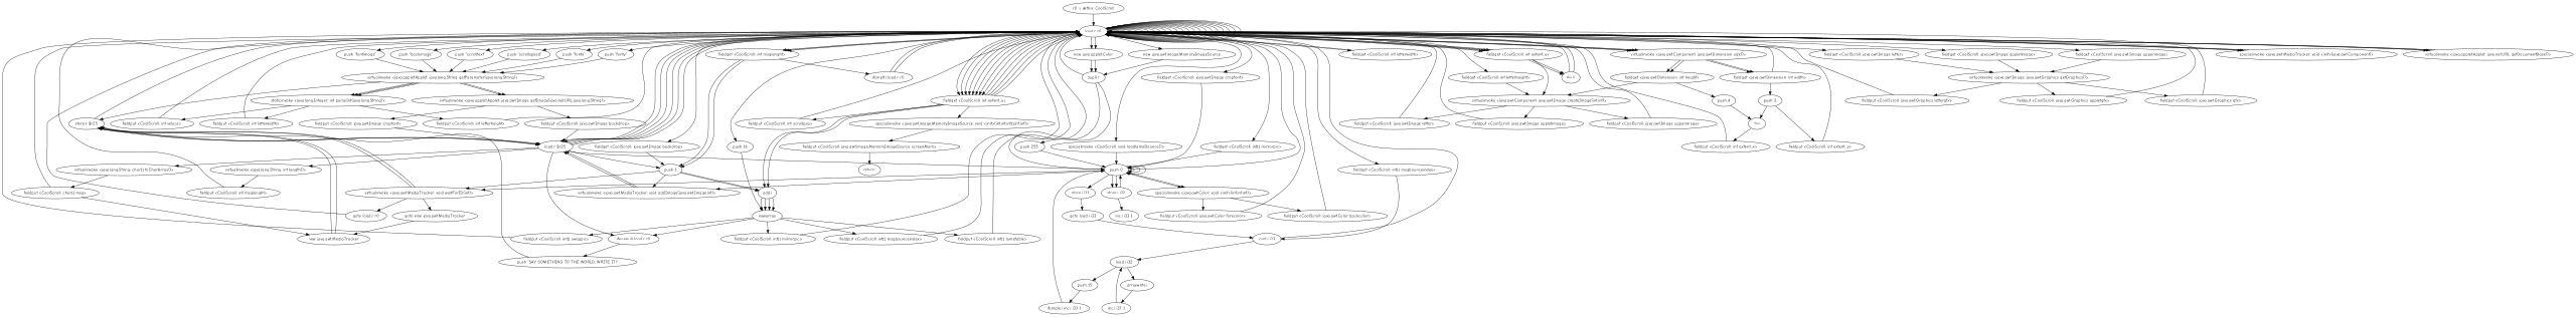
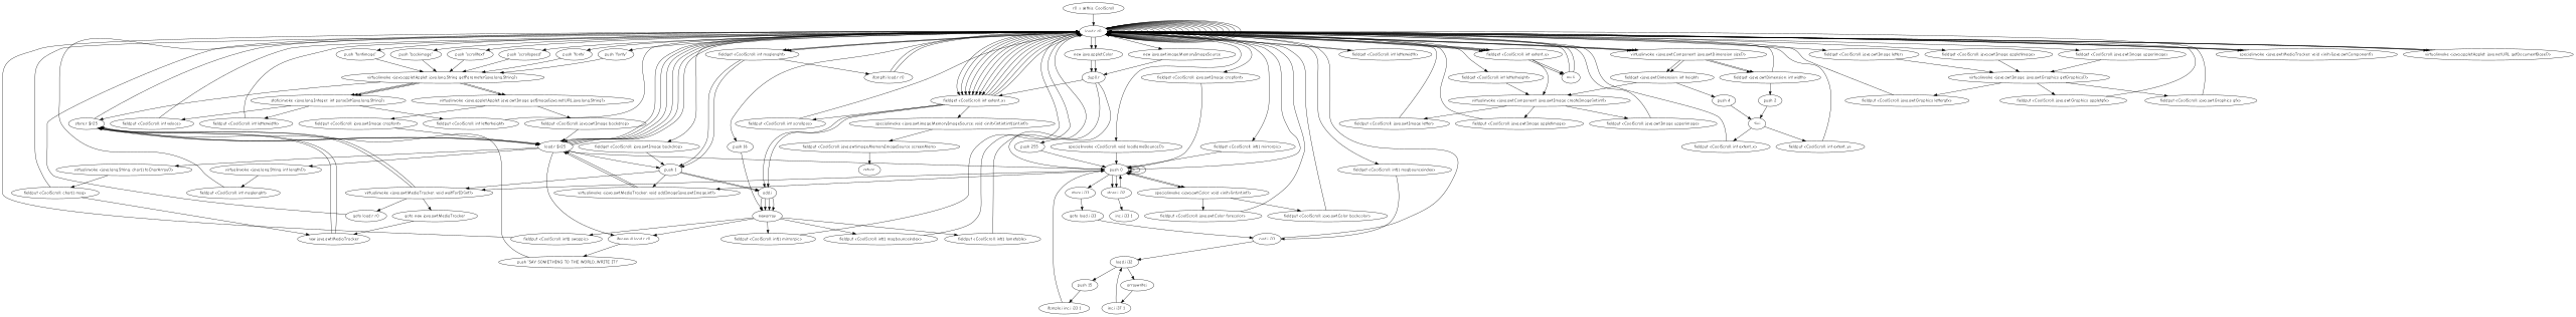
  digraph {
    fontname="Comic Neue"
    node [fontname="Comic Neue"]
    edge [fontname="Comic Neue"]
    "r0 := @this: CoolScroll"
    "load.r r0"
    "push \"scrolltext\""
    "load.r $r25"
    "push \"scrollspeed\""
    "push \"fontx\""
    "push \"fonty\""
    "fieldget <CoolScroll: int letterwidth>"
    "fieldget <CoolScroll: int letterheight>"
    "fieldget <CoolScroll: java.awt.Image letter>"
    "virtualinvoke <java.awt.Component: java.awt.Dimension size()>"
    "fieldget <CoolScroll: java.awt.Image appletimage>"
    "fieldget <CoolScroll: int extent_x>"
    "fieldget <CoolScroll: int extent_y>"
    "fieldget <CoolScroll: java.awt.Image upperimage>"
    "fieldget <CoolScroll: int msglenght>"
    "push 16"
    "specialinvoke <CoolScroll: void loadlameBounce()>"
    "specialinvoke <java.awt.MediaTracker: void <init>(java.awt.Component)>"
    "virtualinvoke <java.applet.Applet: java.net.URL getDocumentBase()>"
    "push \"fontimage\""
    "fieldget <CoolScroll: java.awt.Image cropfont>"
    "push \"backimage\""
    "fieldget <CoolScroll: java.awt.Image backdrop>"
    n25 [label="new java.applet.Color"]
    "new java.awt.image.MemoryImageSource"
    "fieldget <CoolScroll: int[] mirrorpic>"
    "fieldget <CoolScroll: int[] msgbounceindex>"
    "virtualinvoke <java.applet.Applet: java.lang.String getParameter(java.lang.String)>"
    "ifnonnull load.r r0"
    "virtualinvoke <java.lang.String: int length()>"
    "push 1"
    "push 0"
    "virtualinvoke <java.lang.String: char[] toCharArray()>"
    "virtualinvoke <java.awt.Component: java.awt.Image createImage(int,int)>"
    "virtualinvoke <java.awt.Image: java.awt.Graphics getGraphics()>"
    "fieldget <java.awt.Dimension: int width>"
    "fieldget <java.awt.Dimension: int height>"
    "fieldput <CoolScroll: int scrollpos>"
    "add.i"
    "specialinvoke <java.awt.image.MemoryImageSource: void <init>(int,int,int[],int,int)>"
    "mul.i"
    "ifcmplt.i load.r r0"
    newarray
    n45 [label="dup0.r"]
    "load.i i33"
    "store.r $r25"
    "staticinvoke <java.lang.Integer: int parseInt(java.lang.String)>"
    "virtualinvoke <java.applet.Applet: java.awt.Image getImage(java.net.URL,java.lang.String)>"
    "fieldput <CoolScroll: int veloce>"
    "fieldput <CoolScroll: int letterwidth>"
    "fieldput <CoolScroll: int letterheight>"
    "fieldput <CoolScroll: java.awt.Image cropfont>"
    "fieldput <CoolScroll: java.awt.Image backdrop>"
    "push \"SAY SOMETHING TO THE WORLD...WRITE IT!\""
    "fieldput <CoolScroll: int msglenght>"
    "virtualinvoke <java.awt.MediaTracker: void addImage(java.awt.Image,int)>"
    "virtualinvoke <java.awt.MediaTracker: void waitForID(int)>"
    "store.i i32"
    "store.i i33"
    "specialinvoke <java.awt.Color: void <init>(int,int,int)>"
    "fieldput <CoolScroll: char[] msg>"
    "fieldput <CoolScroll: java.awt.Image letter>"
    "fieldput <CoolScroll: java.awt.Image appletimage>"
    "fieldput <CoolScroll: java.awt.Image upperimage>"
    "fieldput <CoolScroll: java.awt.Graphics lettergfx>"
    "fieldput <CoolScroll: java.awt.Graphics appletgfx>"
    "fieldput <CoolScroll: java.awt.Graphics gfx>"
    "push 2"
    "push 4"
    "div.i"
    "fieldput <CoolScroll: int extent_x>"
    "fieldput <CoolScroll: int extent_y>"
    "fieldput <CoolScroll: java.awt.image.MemoryImageSource screenMem>"
    "fieldput <CoolScroll: int[] swappic>"
    "fieldput <CoolScroll: int[] mirrorpic>"
    "fieldput <CoolScroll: int[] msgbounceindex>"
    "fieldput <CoolScroll: int[] lametable>"
    "new java.awt.MediaTracker"
    "goto new java.awt.MediaTracker"
    "goto load.r r0"
    "inc.i i33 1"
    "goto load.i i33"
    "fieldput <CoolScroll: java.awt.Color forecolor>"
    "fieldput <CoolScroll: java.awt.Color backcolor>"
    "load.i i32"
    "arraywrite.i"
    "push 15"
    "push 255"
    return
    n91 [label="inc.i i37 1"]
    "ifcmple.i inc.i i33 1"
    "r0 := @this: CoolScroll" -> "load.r r0"
    "load.r r0" -> "load.r r0"
    "load.r r0" -> "load.r r0"
    "load.r r0" -> "load.r r0"
    "load.r r0" -> "load.r r0"
    "load.r r0" -> "load.r r0"
    "load.r r0" -> "load.r r0"
    "load.r r0" -> "load.r r0"
    "load.r r0" -> "load.r r0"
    "load.r r0" -> "load.r r0"
    "load.r r0" -> "load.r r0"
    "load.r r0" -> "load.r r0"
    "load.r r0" -> "load.r r0"
    "load.r r0" -> "load.r r0"
    "load.r r0" -> "load.r r0"
    "load.r r0" -> "load.r r0"
    "load.r r0" -> "load.r r0"
    "load.r r0" -> "load.r r0"
    "load.r r0" -> "load.r r0"
    "load.r r0" -> "load.r r0"
    "load.r r0" -> "load.r r0"
    "load.r r0" -> "load.r r0"
    "load.r r0" -> "load.r r0"
    "load.r r0" -> "load.r r0"
    "load.r r0" -> "push \"scrolltext\""
    "load.r r0" -> "load.r $r25"
    "load.r r0" -> "load.r $r25"
    "load.r r0" -> "push \"scrollspeed\""
    "load.r r0" -> "push \"fontx\""
    "load.r r0" -> "push \"fonty\""
    "load.r r0" -> "fieldget <CoolScroll: int letterwidth>"
    "load.r r0" -> "fieldget <CoolScroll: int letterheight>"
    "load.r r0" -> "fieldget <CoolScroll: java.awt.Image letter>"
    "load.r r0" -> "virtualinvoke <java.awt.Component: java.awt.Dimension size()>"
    "load.r r0" -> "virtualinvoke <java.awt.Component: java.awt.Dimension size()>"
    "load.r r0" -> "virtualinvoke <java.awt.Component: java.awt.Dimension size()>"
    "load.r r0" -> "virtualinvoke <java.awt.Component: java.awt.Dimension size()>"
    "load.r r0" -> "fieldget <CoolScroll: java.awt.Image appletimage>"
    "load.r r0" -> "fieldget <CoolScroll: int extent_x>"
    "load.r r0" -> "fieldget <CoolScroll: int extent_x>"
    "load.r r0" -> "fieldget <CoolScroll: int extent_x>"
    "load.r r0" -> "fieldget <CoolScroll: int extent_x>"
    "load.r r0" -> "fieldget <CoolScroll: int extent_x>"
    "load.r r0" -> "fieldget <CoolScroll: int extent_x>"
    "load.r r0" -> "fieldget <CoolScroll: int extent_x>"
    "load.r r0" -> "fieldget <CoolScroll: int extent_x>"
    "load.r r0" -> "fieldget <CoolScroll: int extent_y>"
    "load.r r0" -> "fieldget <CoolScroll: int extent_y>"
    "load.r r0" -> "fieldget <CoolScroll: int extent_y>"
    "load.r r0" -> "fieldget <CoolScroll: int extent_y>"
    "load.r r0" -> "fieldget <CoolScroll: java.awt.Image upperimage>"
    "load.r r0" -> "fieldget <CoolScroll: int msglenght>"
    "load.r r0" -> "fieldget <CoolScroll: int msglenght>"
    "load.r r0" -> "fieldget <CoolScroll: int msglenght>"
    "load.r r0" -> "push 16"
    "load.r r0" -> "specialinvoke <CoolScroll: void loadlameBounce()>"
    "load.r r0" -> "specialinvoke <java.awt.MediaTracker: void <init>(java.awt.Component)>"
    "load.r r0" -> "specialinvoke <java.awt.MediaTracker: void <init>(java.awt.Component)>"
    "load.r r0" -> "virtualinvoke <java.applet.Applet: java.net.URL getDocumentBase()>"
    "load.r r0" -> "virtualinvoke <java.applet.Applet: java.net.URL getDocumentBase()>"
    "load.r r0" -> "push \"fontimage\""
    "load.r r0" -> "fieldget <CoolScroll: java.awt.Image cropfont>"
    "load.r r0" -> "push \"backimage\""
    "load.r r0" -> "fieldget <CoolScroll: java.awt.Image backdrop>"
    "load.r r0" -> n25
    "load.r r0" -> n25
    "load.r r0" -> "new java.awt.image.MemoryImageSource"
    "load.r r0" -> "fieldget <CoolScroll: int[] mirrorpic>"
    "load.r r0" -> "fieldget <CoolScroll: int[] msgbounceindex>"
    "push \"scrolltext\"" -> "virtualinvoke <java.applet.Applet: java.lang.String getParameter(java.lang.String)>"
    "load.r $r25" -> "load.r r0"
    "load.r $r25" -> "load.r r0"
    "load.r $r25" -> "load.r r0"
    "load.r $r25" -> "load.r r0"
    "load.r $r25" -> "ifnonnull load.r r0"
    "load.r $r25" -> "virtualinvoke <java.lang.String: int length()>"
    "load.r $r25" -> "push 1"
    "load.r $r25" -> "push 0"
    "load.r $r25" -> "virtualinvoke <java.lang.String: char[] toCharArray()>"
    "push \"scrollspeed\"" -> "virtualinvoke <java.applet.Applet: java.lang.String getParameter(java.lang.String)>"
    "push \"fontx\"" -> "virtualinvoke <java.applet.Applet: java.lang.String getParameter(java.lang.String)>"
    "push \"fonty\"" -> "virtualinvoke <java.applet.Applet: java.lang.String getParameter(java.lang.String)>"
    "fieldget <CoolScroll: int letterwidth>" -> "load.r r0"
    "fieldget <CoolScroll: int letterheight>" -> "virtualinvoke <java.awt.Component: java.awt.Image createImage(int,int)>"
    "fieldget <CoolScroll: java.awt.Image letter>" -> "virtualinvoke <java.awt.Image: java.awt.Graphics getGraphics()>"
    "virtualinvoke <java.awt.Component: java.awt.Dimension size()>" -> "fieldget <java.awt.Dimension: int width>"
    "virtualinvoke <java.awt.Component: java.awt.Dimension size()>" -> "fieldget <java.awt.Dimension: int width>"
    "virtualinvoke <java.awt.Component: java.awt.Dimension size()>" -> "fieldget <java.awt.Dimension: int height>"
    "virtualinvoke <java.awt.Component: java.awt.Dimension size()>" -> "fieldget <java.awt.Dimension: int height>"
    "fieldget <CoolScroll: java.awt.Image appletimage>" -> "virtualinvoke <java.awt.Image: java.awt.Graphics getGraphics()>"
    "fieldget <CoolScroll: int extent_x>" -> "load.r r0"
    "fieldget <CoolScroll: int extent_x>" -> "load.r r0"
    "fieldget <CoolScroll: int extent_x>" -> "load.r r0"
    "fieldget <CoolScroll: int extent_x>" -> "load.r r0"
    "fieldget <CoolScroll: int extent_x>" -> "fieldput <CoolScroll: int scrollpos>"
    "fieldget <CoolScroll: int extent_x>" -> "add.i"
    "fieldget <CoolScroll: int extent_x>" -> "add.i"
    "fieldget <CoolScroll: int extent_x>" -> "specialinvoke <java.awt.image.MemoryImageSource: void <init>(int,int,int[],int,int)>"
    "fieldget <CoolScroll: int extent_y>" -> "load.r r0"
    "fieldget <CoolScroll: int extent_y>" -> "virtualinvoke <java.awt.Component: java.awt.Image createImage(int,int)>"
    "fieldget <CoolScroll: int extent_y>" -> "mul.i"
    "fieldget <CoolScroll: int extent_y>" -> "mul.i"
    "fieldget <CoolScroll: java.awt.Image upperimage>" -> "virtualinvoke <java.awt.Image: java.awt.Graphics getGraphics()>"
    "fieldget <CoolScroll: int msglenght>" -> "push 1"
    "fieldget <CoolScroll: int msglenght>" -> "push 1"
    "fieldget <CoolScroll: int msglenght>" -> "ifcmplt.i load.r r0"
    "push 16" -> newarray
    "specialinvoke <CoolScroll: void loadlameBounce()>" -> "push 0"
    "specialinvoke <java.awt.MediaTracker: void <init>(java.awt.Component)>" -> "load.r r0"
    "specialinvoke <java.awt.MediaTracker: void <init>(java.awt.Component)>" -> "load.r r0"
    "virtualinvoke <java.applet.Applet: java.net.URL getDocumentBase()>" -> "load.r r0"
    "virtualinvoke <java.applet.Applet: java.net.URL getDocumentBase()>" -> "load.r r0"
    "push \"fontimage\"" -> "virtualinvoke <java.applet.Applet: java.lang.String getParameter(java.lang.String)>"
    "fieldget <CoolScroll: java.awt.Image cropfont>" -> "push 0"
    "push \"backimage\"" -> "virtualinvoke <java.applet.Applet: java.lang.String getParameter(java.lang.String)>"
    "fieldget <CoolScroll: java.awt.Image backdrop>" -> "push 1"
    n25 -> n45
    n25 -> n45
    "new java.awt.image.MemoryImageSource" -> n45
    "fieldget <CoolScroll: int[] mirrorpic>" -> "push 0"
    "fieldget <CoolScroll: int[] msgbounceindex>" -> "load.i i33"
    "virtualinvoke <java.applet.Applet: java.lang.String getParameter(java.lang.String)>" -> "store.r $r25"
    "virtualinvoke <java.applet.Applet: java.lang.String getParameter(java.lang.String)>" -> "staticinvoke <java.lang.Integer: int parseInt(java.lang.String)>"
    "virtualinvoke <java.applet.Applet: java.lang.String getParameter(java.lang.String)>" -> "staticinvoke <java.lang.Integer: int parseInt(java.lang.String)>"
    "virtualinvoke <java.applet.Applet: java.lang.String getParameter(java.lang.String)>" -> "staticinvoke <java.lang.Integer: int parseInt(java.lang.String)>"
    "virtualinvoke <java.applet.Applet: java.lang.String getParameter(java.lang.String)>" -> "virtualinvoke <java.applet.Applet: java.awt.Image getImage(java.net.URL,java.lang.String)>"
    "virtualinvoke <java.applet.Applet: java.lang.String getParameter(java.lang.String)>" -> "virtualinvoke <java.applet.Applet: java.awt.Image getImage(java.net.URL,java.lang.String)>"
    "ifnonnull load.r r0" -> "push \"SAY SOMETHING TO THE WORLD...WRITE IT!\""
    "virtualinvoke <java.lang.String: int length()>" -> "fieldput <CoolScroll: int msglenght>"
    "push 1" -> "add.i"
    "push 1" -> "add.i"
    "push 1" -> "virtualinvoke <java.awt.MediaTracker: void addImage(java.awt.Image,int)>"
    "push 1" -> "virtualinvoke <java.awt.MediaTracker: void waitForID(int)>"
    "push 0" -> "load.r r0"
    "push 0" -> "push 0"
    "push 0" -> "push 0"
    "push 0" -> "push 0"
    "push 0" -> "virtualinvoke <java.awt.MediaTracker: void addImage(java.awt.Image,int)>"
    "push 0" -> "virtualinvoke <java.awt.MediaTracker: void waitForID(int)>"
    "push 0" -> "store.i i32"
    "push 0" -> "store.i i32"
    "push 0" -> "store.i i33"
    "push 0" -> "specialinvoke <java.awt.Color: void <init>(int,int,int)>"
    "push 0" -> "specialinvoke <java.awt.Color: void <init>(int,int,int)>"
    "virtualinvoke <java.lang.String: char[] toCharArray()>" -> "fieldput <CoolScroll: char[] msg>"
    "virtualinvoke <java.awt.Component: java.awt.Image createImage(int,int)>" -> "fieldput <CoolScroll: java.awt.Image letter>"
    "virtualinvoke <java.awt.Component: java.awt.Image createImage(int,int)>" -> "fieldput <CoolScroll: java.awt.Image appletimage>"
    "virtualinvoke <java.awt.Component: java.awt.Image createImage(int,int)>" -> "fieldput <CoolScroll: java.awt.Image upperimage>"
    "virtualinvoke <java.awt.Image: java.awt.Graphics getGraphics()>" -> "fieldput <CoolScroll: java.awt.Graphics lettergfx>"
    "virtualinvoke <java.awt.Image: java.awt.Graphics getGraphics()>" -> "fieldput <CoolScroll: java.awt.Graphics appletgfx>"
    "virtualinvoke <java.awt.Image: java.awt.Graphics getGraphics()>" -> "fieldput <CoolScroll: java.awt.Graphics gfx>"
    "fieldget <java.awt.Dimension: int width>" -> "load.r r0"
    "fieldget <java.awt.Dimension: int width>" -> "push 2"
    "fieldget <java.awt.Dimension: int height>" -> "virtualinvoke <java.awt.Component: java.awt.Image createImage(int,int)>"
    "fieldget <java.awt.Dimension: int height>" -> "push 4"
    "fieldput <CoolScroll: int scrollpos>" -> "load.r r0"
    "add.i" -> newarray
    "add.i" -> newarray
    "add.i" -> newarray
    "add.i" -> newarray
    "specialinvoke <java.awt.image.MemoryImageSource: void <init>(int,int,int[],int,int)>" -> "fieldput <CoolScroll: java.awt.image.MemoryImageSource screenMem>"
    "mul.i" -> "load.r r0"
    "mul.i" -> "load.r r0"
    "ifcmplt.i load.r r0" -> "load.r r0"
    "ifcmplt.i load.r r0" -> "load.r r0"
    newarray -> "ifnonnull load.r r0"
    newarray -> "fieldput <CoolScroll: int[] swappic>"
    newarray -> "fieldput <CoolScroll: int[] mirrorpic>"
    newarray -> "fieldput <CoolScroll: int[] msgbounceindex>"
    newarray -> "fieldput <CoolScroll: int[] lametable>"
-   n45 -> "load.r r0"
+   n45 -> "fieldget <CoolScroll: int extent_x>"
    n45 -> "push 0"
    n45 -> "push 255"
    "load.i i33" -> "load.r r0"
    "load.i i33" -> "load.i i32"
    "store.r $r25" -> "load.r r0"
    "store.r $r25" -> "load.r $r25"
    "store.r $r25" -> "load.r $r25"
    "store.r $r25" -> "load.r $r25"
    "staticinvoke <java.lang.Integer: int parseInt(java.lang.String)>" -> "fieldput <CoolScroll: int veloce>"
    "staticinvoke <java.lang.Integer: int parseInt(java.lang.String)>" -> "fieldput <CoolScroll: int letterwidth>"
    "staticinvoke <java.lang.Integer: int parseInt(java.lang.String)>" -> "fieldput <CoolScroll: int letterheight>"
    "virtualinvoke <java.applet.Applet: java.awt.Image getImage(java.net.URL,java.lang.String)>" -> "fieldput <CoolScroll: java.awt.Image cropfont>"
    "virtualinvoke <java.applet.Applet: java.awt.Image getImage(java.net.URL,java.lang.String)>" -> "fieldput <CoolScroll: java.awt.Image backdrop>"
    "fieldput <CoolScroll: int veloce>" -> "load.r r0"
    "fieldput <CoolScroll: int letterwidth>" -> "load.r r0"
    "fieldput <CoolScroll: int letterheight>" -> "load.r r0"
    "fieldput <CoolScroll: java.awt.Image cropfont>" -> "load.r $r25"
    "fieldput <CoolScroll: java.awt.Image backdrop>" -> "load.r $r25"
    "push \"SAY SOMETHING TO THE WORLD...WRITE IT!\"" -> "store.r $r25"
    "fieldput <CoolScroll: int msglenght>" -> "load.r r0"
    "virtualinvoke <java.awt.MediaTracker: void addImage(java.awt.Image,int)>" -> "load.r $r25"
    "virtualinvoke <java.awt.MediaTracker: void addImage(java.awt.Image,int)>" -> "load.r $r25"
    "virtualinvoke <java.awt.MediaTracker: void waitForID(int)>" -> "store.r $r25"
    "virtualinvoke <java.awt.MediaTracker: void waitForID(int)>" -> "store.r $r25"
    "virtualinvoke <java.awt.MediaTracker: void waitForID(int)>" -> "goto new java.awt.MediaTracker"
    "virtualinvoke <java.awt.MediaTracker: void waitForID(int)>" -> "goto load.r r0"
    "store.i i32" -> "push 0"
    "store.i i32" -> "inc.i i33 1"
    "store.i i33" -> "goto load.i i33"
    "specialinvoke <java.awt.Color: void <init>(int,int,int)>" -> "fieldput <CoolScroll: java.awt.Color forecolor>"
    "specialinvoke <java.awt.Color: void <init>(int,int,int)>" -> "fieldput <CoolScroll: java.awt.Color backcolor>"
    "fieldput <CoolScroll: char[] msg>" -> "load.r r0"
    "fieldput <CoolScroll: char[] msg>" -> "new java.awt.MediaTracker"
    "fieldput <CoolScroll: java.awt.Image letter>" -> "load.r r0"
    "fieldput <CoolScroll: java.awt.Image appletimage>" -> "load.r r0"
    "fieldput <CoolScroll: java.awt.Image upperimage>" -> "load.r r0"
    "fieldput <CoolScroll: java.awt.Graphics lettergfx>" -> "load.r r0"
    "fieldput <CoolScroll: java.awt.Graphics appletgfx>" -> "load.r r0"
    "fieldput <CoolScroll: java.awt.Graphics gfx>" -> "load.r r0"
    "push 2" -> "div.i"
    "push 4" -> "div.i"
    "div.i" -> "fieldput <CoolScroll: int extent_x>"
-   "push 2" -> "fieldput <CoolScroll: int extent_y>"
+   "div.i" -> "fieldput <CoolScroll: int extent_y>"
    "fieldput <CoolScroll: int extent_x>" -> "load.r r0"
    "fieldput <CoolScroll: int extent_y>" -> "load.r r0"
    "fieldput <CoolScroll: java.awt.image.MemoryImageSource screenMem>" -> return
    "fieldput <CoolScroll: int[] swappic>" -> "load.r r0"
    "fieldput <CoolScroll: int[] mirrorpic>" -> "load.r r0"
    "fieldput <CoolScroll: int[] msgbounceindex>" -> "load.r r0"
    "fieldput <CoolScroll: int[] lametable>" -> "load.r r0"
    "new java.awt.MediaTracker" -> "store.r $r25"
    "new java.awt.MediaTracker" -> "store.r $r25"
    "goto new java.awt.MediaTracker" -> "new java.awt.MediaTracker"
    "goto load.r r0" -> "load.r r0"
    "goto load.i i33" -> "load.i i33"
    "fieldput <CoolScroll: java.awt.Color forecolor>" -> "load.r r0"
    "fieldput <CoolScroll: java.awt.Color backcolor>" -> "load.r r0"
    "load.i i32" -> "arraywrite.i"
    "load.i i32" -> "push 15"
    "arraywrite.i" -> n91
    "push 15" -> "ifcmple.i inc.i i33 1"
    "push 255" -> "push 0"
    n91 -> "load.i i32"
    "ifcmple.i inc.i i33 1" -> "push 0"
  }
